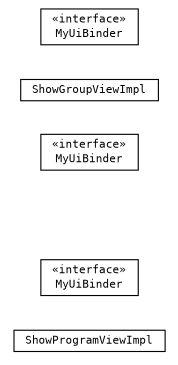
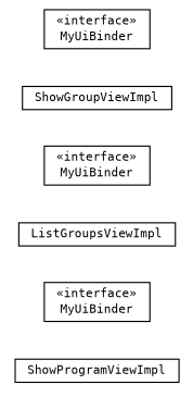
  digraph {
    nodesep=0.25
    ranksep=0.5
    rankdir=LR
    fontname="DejaVu Sans Mono"
    node [fontcolor=black fontname="DejaVu Sans Mono" fontsize=10.0 shape=plaintext]
    n1 [label=<<table title="hu.sch.kfc.client.ui.view.impl.ShowProgramViewImpl" border="0" cellborder="1" cellspacing="0" cellpadding="2" port="p" href="./ShowProgramViewImpl.html"> 		<tr><td><table border="0" cellspacing="0" cellpadding="1"> <tr><td align="center" balign="center"> ShowProgramViewImpl </td></tr> 		</table></td></tr> 		</table>>]
    n2 [label=<<table title="hu.sch.kfc.client.ui.view.impl.ShowProgramViewImpl.MyUiBinder" border="0" cellborder="1" cellspacing="0" cellpadding="2" port="p" href="./ShowProgramViewImpl.MyUiBinder.html"> 		<tr><td><table border="0" cellspacing="0" cellpadding="1"> <tr><td align="center" balign="center"> &#171;interface&#187; </td></tr> <tr><td align="center" balign="center"> MyUiBinder </td></tr> 		</table></td></tr> 		</table>>]
+   n3 [label=<<table title="hu.sch.kfc.client.ui.view.impl.ListGroupsViewImpl" border="0" cellborder="1" cellspacing="0" cellpadding="2" port="p" href="./ListGroupsViewImpl.html"> 		<tr><td><table border="0" cellspacing="0" cellpadding="1"> <tr><td align="center" balign="center"> ListGroupsViewImpl </td></tr> 		</table></td></tr> 		</table>>]
    n4 [label=<<table title="hu.sch.kfc.client.ui.view.impl.ListGroupsViewImpl.MyUiBinder" border="0" cellborder="1" cellspacing="0" cellpadding="2" port="p" href="./ListGroupsViewImpl.MyUiBinder.html"> 		<tr><td><table border="0" cellspacing="0" cellpadding="1"> <tr><td align="center" balign="center"> &#171;interface&#187; </td></tr> <tr><td align="center" balign="center"> MyUiBinder </td></tr> 		</table></td></tr> 		</table>>]
    n5 [label=<<table title="hu.sch.kfc.client.ui.view.impl.ShowGroupViewImpl" border="0" cellborder="1" cellspacing="0" cellpadding="2" port="p" href="./ShowGroupViewImpl.html"> 		<tr><td><table border="0" cellspacing="0" cellpadding="1"> <tr><td align="center" balign="center"> ShowGroupViewImpl </td></tr> 		</table></td></tr> 		</table>>]
    n6 [label=<<table title="hu.sch.kfc.client.ui.view.impl.ShowGroupViewImpl.MyUiBinder" border="0" cellborder="1" cellspacing="0" cellpadding="2" port="p" href="./ShowGroupViewImpl.MyUiBinder.html"> 		<tr><td><table border="0" cellspacing="0" cellpadding="1"> <tr><td align="center" balign="center"> &#171;interface&#187; </td></tr> <tr><td align="center" balign="center"> MyUiBinder </td></tr> 		</table></td></tr> 		</table>>]
  }
